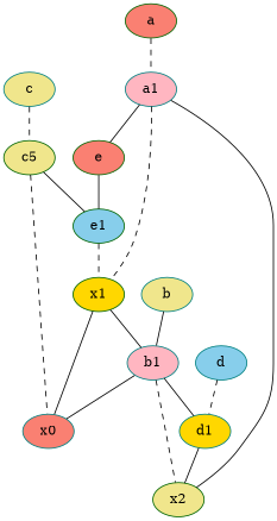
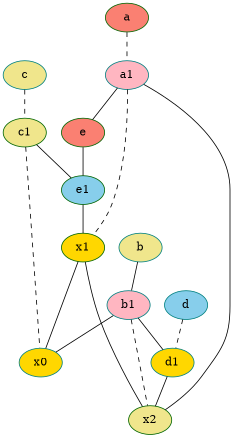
  graph {
    node [color=teal fillcolor=khaki labelfontsize=50 style=filled]
    edge [style=solid]
    d [fillcolor=skyblue]
    d1 [fillcolor=gold]
    x2 [color=darkgreen]
-   x0 [fillcolor=salmon]
+   x0 [fillcolor=gold]
    x1 [color=darkgreen fillcolor=gold]
    b1 [fillcolor=lightpink]
    b
    a1 [fillcolor=lightpink]
    e [color=darkgreen fillcolor=salmon]
    e1 [color=darkgreen fillcolor=skyblue]
-   c1 [color=darkgreen label=c5]
+   c1 [color=darkgreen]
    c
    a [color=darkgreen fillcolor=salmon]
    d -- d1 [style=dashed]
    d1 -- x2
    x0 -- x1
-   x1 -- b1
+   x1 -- x2
    b1 -- d1
    b1 -- x2 [style=dashed]
    b1 -- x0
    b -- b1
    a1 -- x2
    a1 -- x1 [style=dashed]
    a1 -- e
    e -- e1
-   e1 -- x1 [style=dashed]
+   e1 -- x1
    c1 -- x0 [style=dashed]
    c1 -- e1
    c -- c1 [style=dashed]
    a -- a1 [style=dashed]
  }
